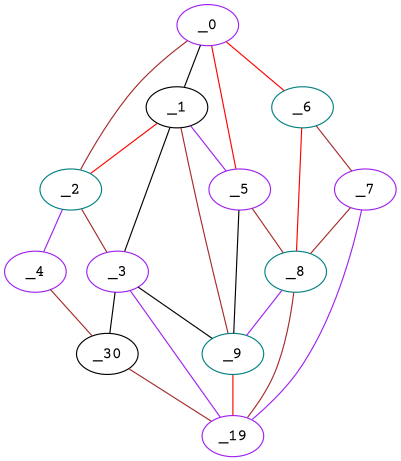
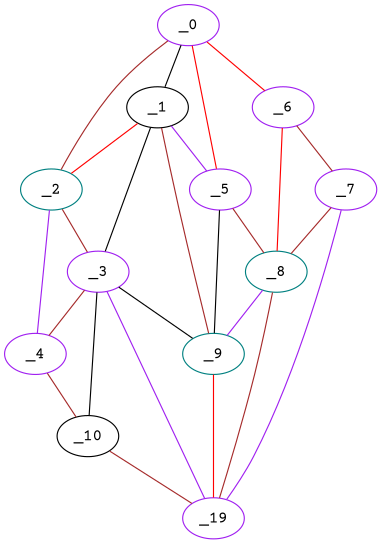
  graph {
    fontname="Courier Prime"
    node [color=purple fontname="Courier Prime" x=39]
    edge [color=brown fontname="Courier Prime" valence=1]
    _0 [x=36 y=25]
    _1 [color=black y=77]
    _2 [color=teal y=99]
    _5 [x=51 y=18]
-   _6 [color=teal x=53 y=5]
+   _6 [x=53 y=5]
    _3 [x=48 y=82]
    _9 [color=teal x=79 y=24]
    _4 [x=49 y=103]
    _8 [color=teal x=78 y=16]
    _7 [x=76 y=4]
-   _10 [color=black x=94 y=120 label=_30]
+   _10 [color=black x=94 y=120]
    n12 [label=_19 x=95 y=33]
    _0 -- _1 [color=black valence=2]
    _0 -- _2
    _0 -- _5 [color=red valence=2]
    _0 -- _6 [color=red]
    _1 -- _2 [color=red valence=2]
    _1 -- _5 [color=purple]
    _1 -- _3 [color=black valence=2]
    _1 -- _9 [valence=2]
    _2 -- _3 [valence=2]
    _2 -- _4 [color=purple]
    _5 -- _9 [color=black]
    _5 -- _8
    _6 -- _8 [color=red valence=2]
    _6 -- _7
    _3 -- _9 [color=black valence=2]
+   _3 -- _4
    _3 -- _10 [color=black valence=2]
    _3 -- n12 [color=purple]
    _9 -- n12 [color=red valence=2]
    _4 -- _10
    _8 -- _9 [color=purple valence=2]
    _8 -- n12
    _7 -- _8
    _7 -- n12 [color=purple]
    _10 -- n12
  }
